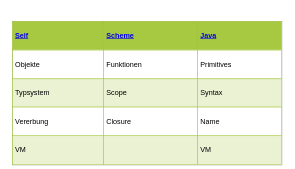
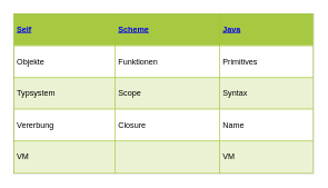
  <mxCell id="0" />
  <mxCell id="1" parent="0" />
- <mxCell id="2" value="&lt;table border=&quot;1&quot; width=&quot;100%&quot; cellpadding=&quot;4&quot; style=&quot;width: 100% ; height: 100% ; border-collapse: collapse&quot;&gt;&lt;tbody&gt;&lt;tr style=&quot;background-color: #a7c942 ; color: #ffffff ; border: 1px solid #98bf21&quot;&gt;&lt;th align=&quot;left&quot;&gt;&lt;a href=&quot;https://selflanguage.org/&quot;&gt;Self&lt;/a&gt;&lt;/th&gt;&lt;th align=&quot;left&quot;&gt;&lt;a href=&quot;https://cisco.github.io/ChezScheme/&quot;&gt;Scheme&lt;/a&gt;&lt;/th&gt;&lt;th align=&quot;left&quot;&gt;&lt;a href=&quot;https://www.oracle.com/java/technologies/&quot;&gt;Java&lt;/a&gt;&lt;/th&gt;&lt;/tr&gt;&lt;tr style=&quot;border: 1px solid #98bf21&quot;&gt;&lt;td&gt;Objekte&lt;/td&gt;&lt;td&gt;Funktionen&lt;/td&gt;&lt;td&gt;Primitives&lt;/td&gt;&lt;/tr&gt;&lt;tr style=&quot;background-color: #eaf2d3 ; border: 1px solid #98bf21&quot;&gt;&lt;td&gt;Typsystem&lt;/td&gt;&lt;td&gt;Scope&lt;/td&gt;&lt;td&gt;Syntax&lt;/td&gt;&lt;/tr&gt;&lt;tr style=&quot;border: 1px solid #98bf21&quot;&gt;&lt;td&gt;Vererbung&lt;/td&gt;&lt;td&gt;Closure&lt;/td&gt;&lt;td&gt;Name&lt;/td&gt;&lt;/tr&gt;&lt;tr style=&quot;background-color: #eaf2d3 ; border: 1px solid #98bf21&quot;&gt;&lt;td&gt;VM&lt;/td&gt;&lt;td&gt;&lt;/td&gt;&lt;td&gt;VM&lt;/td&gt;&lt;/tr&gt;&lt;/tbody&gt;&lt;/table&gt;" style="text;html=1;strokeColor=#c0c0c0;fillColor=#ffffff;overflow=fill;rounded=0;" vertex="1" parent="1"><mxGeometry x="20" y="35" width="450" height="240" as="geometry" /></mxCell>
+ <mxCell id="2" value="&lt;table border=&quot;1&quot; width=&quot;100%&quot; cellpadding=&quot;4&quot; style=&quot;width: 100% ; height: 100% ; border-collapse: collapse&quot;&gt;&lt;tbody&gt;&lt;tr style=&quot;background-color: #a7c942 ; color: #ffffff ; border: 1px solid #98bf21&quot;&gt;&lt;th align=&quot;left&quot;&gt;&lt;a href=&quot;https://selflanguage.org/&quot;&gt;Self&lt;/a&gt;&lt;/th&gt;&lt;th align=&quot;left&quot;&gt;&lt;a href=&quot;https://cisco.github.io/ChezScheme/&quot;&gt;Scheme&lt;/a&gt;&lt;/th&gt;&lt;th align=&quot;left&quot;&gt;&lt;a href=&quot;https://www.oracle.com/java/technologies/&quot;&gt;Java&lt;/a&gt;&lt;/th&gt;&lt;/tr&gt;&lt;tr style=&quot;border: 1px solid #98bf21&quot;&gt;&lt;td&gt;Objekte&lt;/td&gt;&lt;td&gt;Funktionen&lt;/td&gt;&lt;td&gt;Primitives&lt;/td&gt;&lt;/tr&gt;&lt;tr style=&quot;background-color: #eaf2d3 ; border: 1px solid #98bf21&quot;&gt;&lt;td&gt;Typsystem&lt;/td&gt;&lt;td&gt;Scope&lt;/td&gt;&lt;td&gt;Syntax&lt;/td&gt;&lt;/tr&gt;&lt;tr style=&quot;border: 1px solid #98bf21&quot;&gt;&lt;td&gt;Vererbung&lt;/td&gt;&lt;td&gt;Closure&lt;/td&gt;&lt;td&gt;Name&lt;/td&gt;&lt;/tr&gt;&lt;tr style=&quot;background-color: #eaf2d3 ; border: 1px solid #98bf21&quot;&gt;&lt;td&gt;VM&lt;/td&gt;&lt;td&gt;&lt;/td&gt;&lt;td&gt;VM&lt;/td&gt;&lt;/tr&gt;&lt;/tbody&gt;&lt;/table&gt;" style="text;html=1;strokeColor=#c0c0c0;fillColor=#ffffff;overflow=fill;rounded=0;" vertex="1" parent="1"><mxGeometry x="20" y="20" width="450" height="240" as="geometry" /></mxCell>
